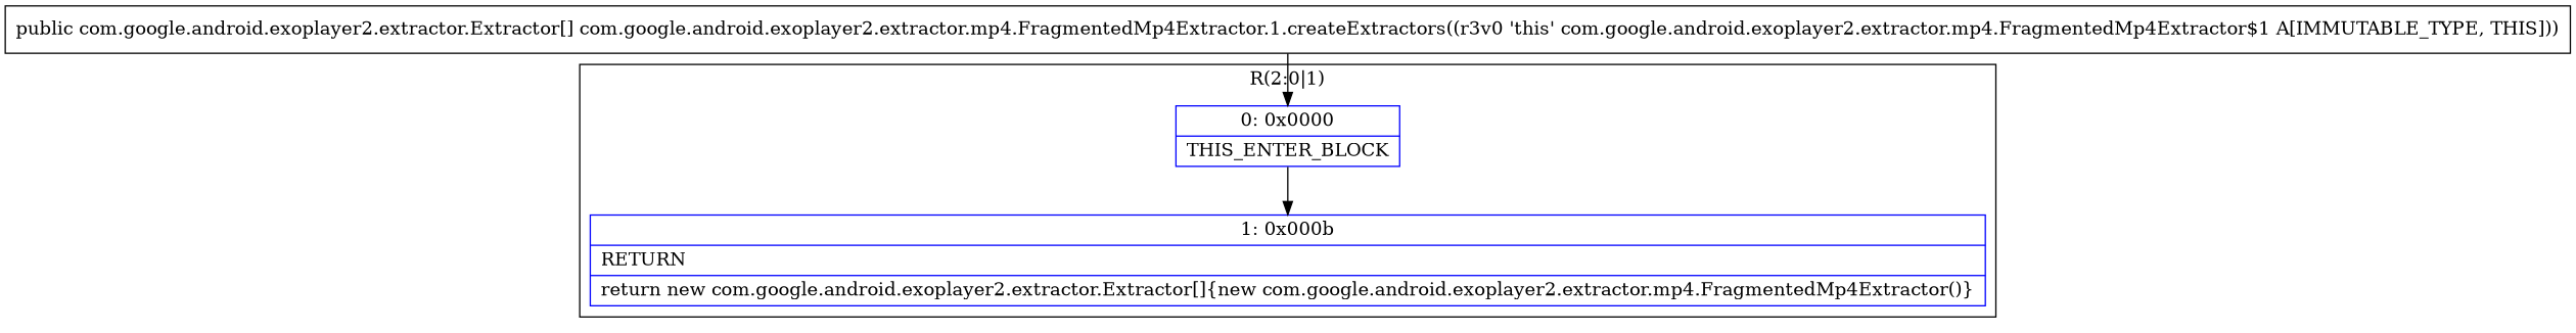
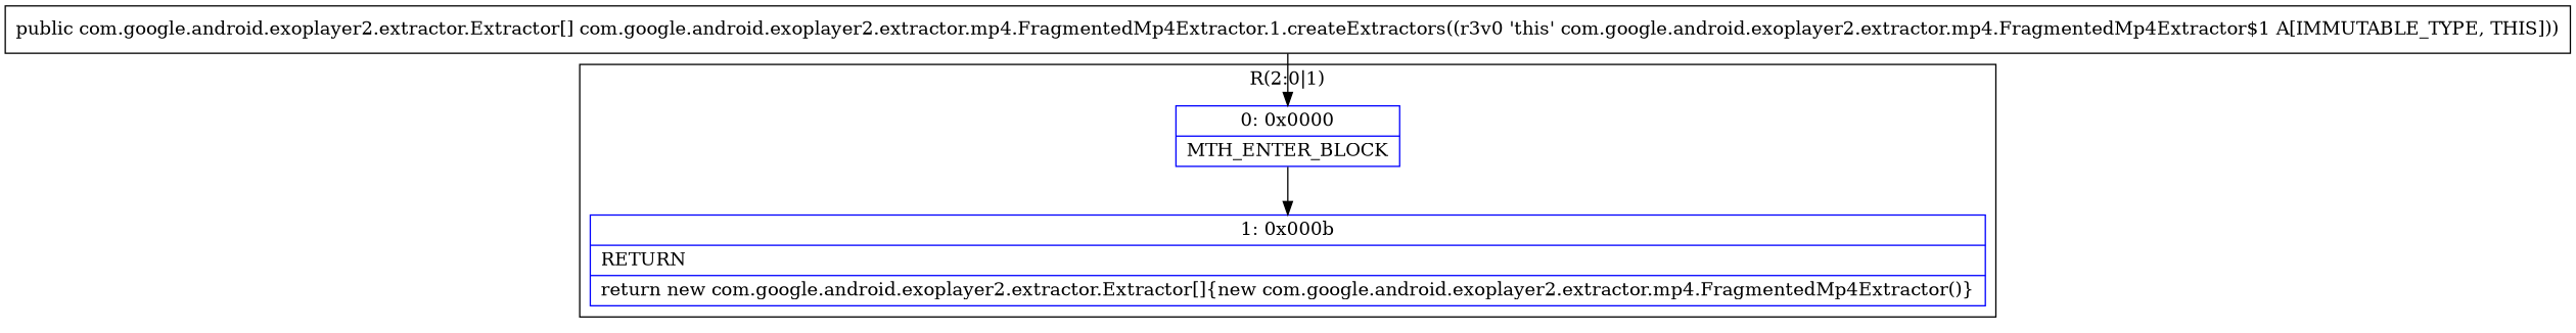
  digraph {
    node [color=blue shape=record]
-   n1 [label="{0\:\ 0x0000|THIS_ENTER_BLOCK\l}"]
+   n1 [label="{0\:\ 0x0000|MTH_ENTER_BLOCK\l}"]
    n2 [label="{1\:\ 0x000b|RETURN\l|return new com.google.android.exoplayer2.extractor.Extractor[]\{new com.google.android.exoplayer2.extractor.mp4.FragmentedMp4Extractor()\}\l}"]
    n3 [label="{public com.google.android.exoplayer2.extractor.Extractor[] com.google.android.exoplayer2.extractor.mp4.FragmentedMp4Extractor.1.createExtractors((r3v0 'this' com.google.android.exoplayer2.extractor.mp4.FragmentedMp4Extractor$1 A[IMMUTABLE_TYPE, THIS])) }" color=""]
    subgraph cluster_1 {
      label="R(2:0|1)"
      n1
      n2
    }
    n1 -> n2
    n3 -> n1
  }
